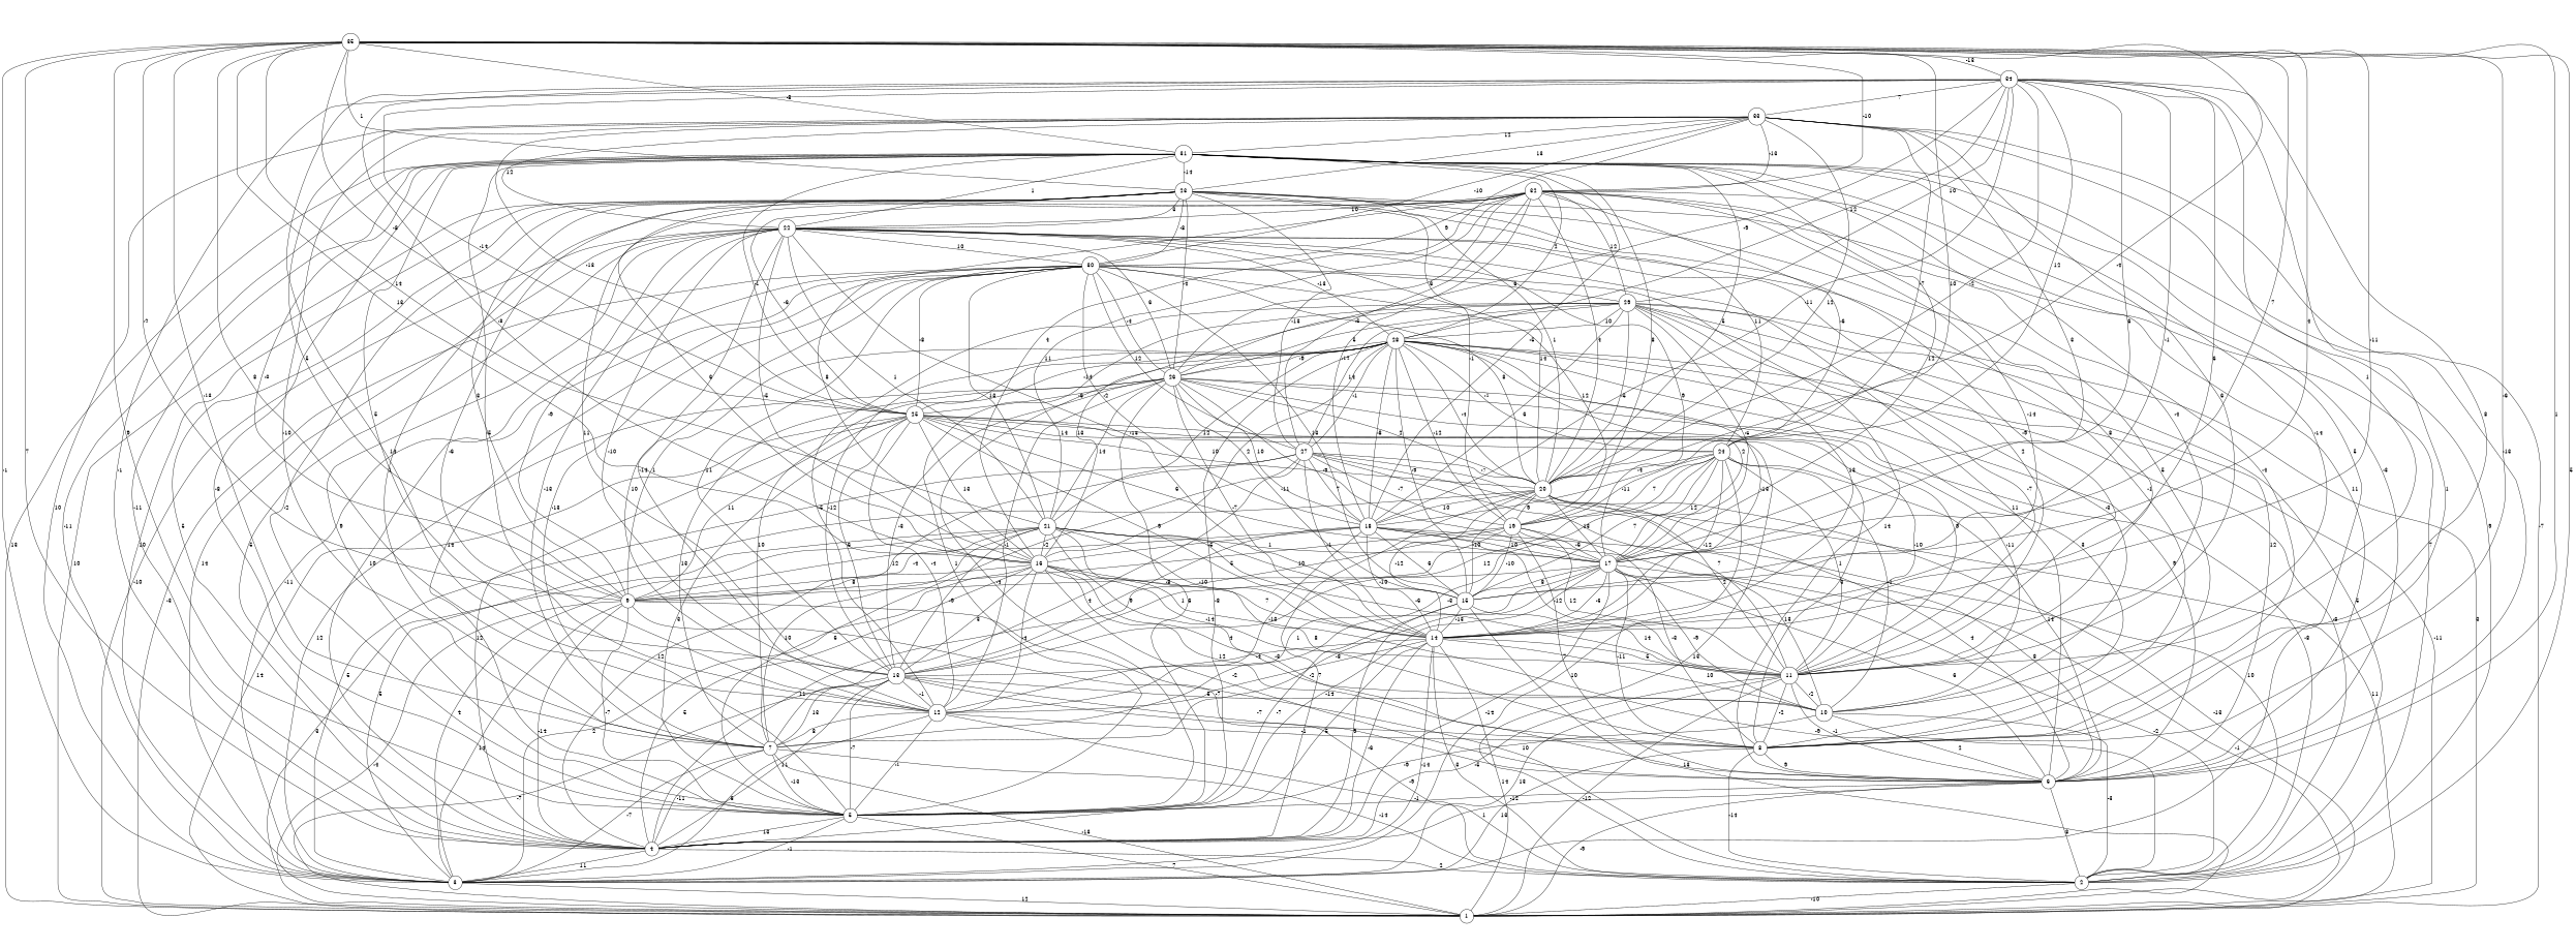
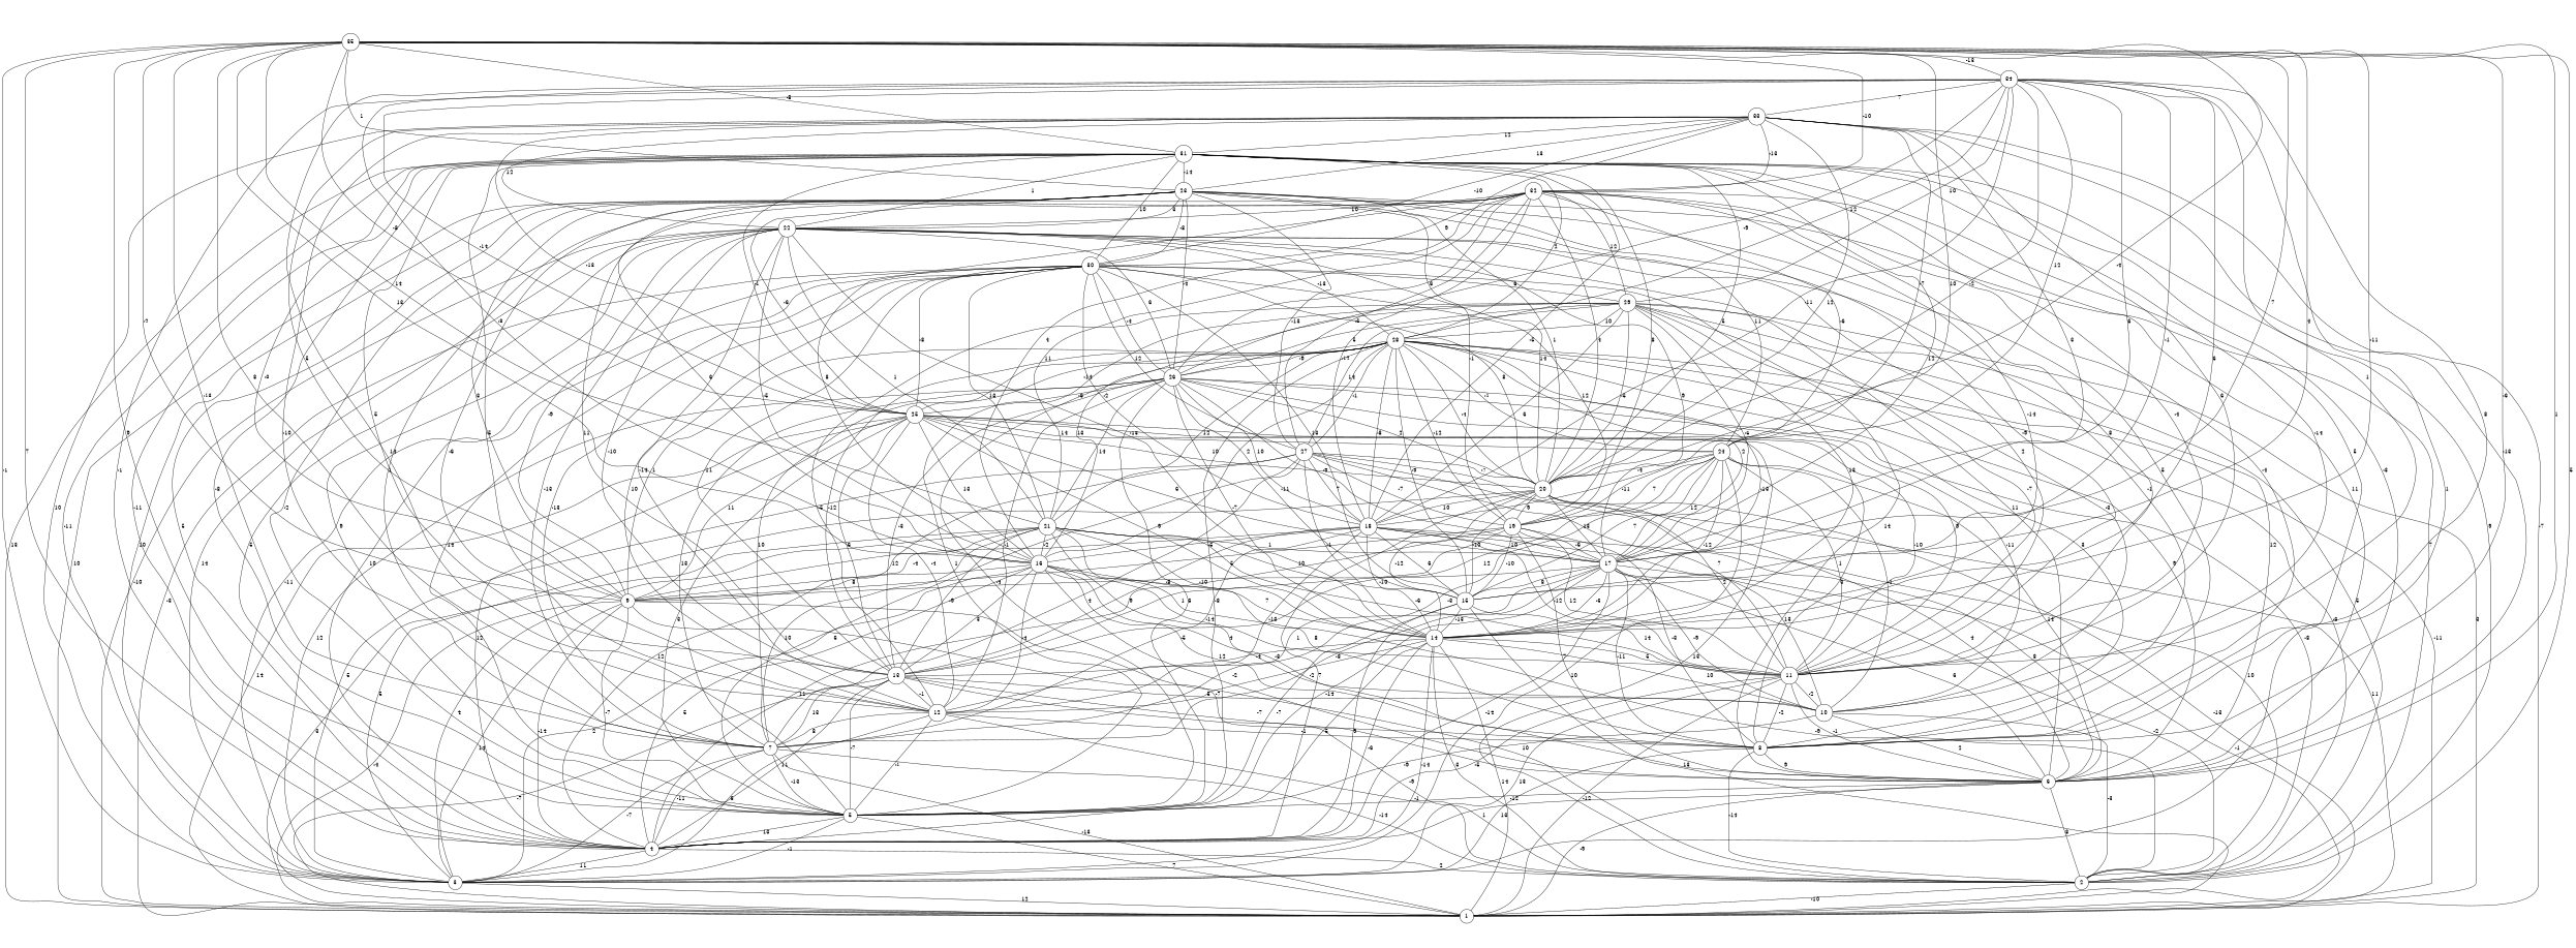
  graph {
    fontname="Helvetica,Arial,sans-serif"
    node [shape=circle]
    35
    2
    3
    4
    5
    6
    7
    8
    9
    12
    14
    15
    16
    17
    19
    20
    21
    23
    25
    31
    32
    34
    1
    11
    13
    10
    18
    22
    24
    28
    30
    26
    29
    27
    33
    35 -- 2 [label=5]
    35 -- 3 [label=-1]
    35 -- 4 [label=7]
    35 -- 5 [label=9]
    35 -- 6 [label=1]
    35 -- 7 [label=-13]
    35 -- 8 [label=-6]
    35 -- 9 [label=-2]
    35 -- 12 [label=8]
    35 -- 14 [label=-11]
    35 -- 15 [label=4]
    35 -- 16 [label=13]
    35 -- 17 [label=7]
    35 -- 19 [label=10]
    35 -- 20 [label=-4]
    35 -- 21 [label=14]
    35 -- 23 [label=1]
    35 -- 25 [label=-8]
    35 -- 31 [label=-8]
    35 -- 32 [label=-10]
    35 -- 34 [label=-13]
    2 -- 1 [label=-10]
    3 -- 1 [label=12]
    4 -- 2 [label=2]
    4 -- 3 [label=11]
    5 -- 3 [label=-1]
    5 -- 4 [label=13]
    5 -- 1 [label=7]
    6 -- 2 [label=8]
    6 -- 4 [label=1]
    6 -- 5 [label=-12]
    6 -- 1 [label=-9]
    7 -- 2 [label=-14]
    7 -- 3 [label=-7]
    7 -- 4 [label=-11]
    7 -- 5 [label=-13]
    7 -- 1 [label=-13]
    8 -- 2 [label=-14]
    8 -- 3 [label=13]
    8 -- 6 [label=9]
    9 -- 2 [label=10]
    9 -- 3 [label=14]
    9 -- 4 [label=-14]
    9 -- 5 [label=-7]
    9 -- 6 [label=-7]
    9 -- 1 [label=-4]
    12 -- 2 [label=-1]
    12 -- 3 [label=6]
    12 -- 5 [label=-1]
    12 -- 7 [label=8]
    12 -- 8 [label=-1]
    14 -- 2 [label=3]
    14 -- 3 [label=-14]
    14 -- 4 [label=-6]
    14 -- 5 [label=5]
    14 -- 12 [label=-2]
    14 -- 1 [label=14]
    14 -- 11 [label=5]
    14 -- 13 [label=-4]
    14 -- 10 [label=10]
    15 -- 4 [label=9]
    15 -- 5 [label=-7]
    15 -- 14 [label=-13]
    15 -- 1 [label=13]
    15 -- 11 [label=14]
    16 -- 2 [label=-9]
    16 -- 3 [label=2]
    16 -- 4 [label=5]
    16 -- 6 [label=-2]
    16 -- 8 [label=12]
    16 -- 9 [label=8]
    16 -- 12 [label=-4]
    16 -- 14 [label=7]
    16 -- 11 [label=-14]
    16 -- 13 [label=3]
    16 -- 10 [label=4]
    17 -- 2 [label=-2]
    17 -- 4 [label=-14]
    17 -- 5 [label=-14]
    17 -- 6 [label=6]
    17 -- 7 [label=-8]
    17 -- 8 [label=-11]
    17 -- 9 [label=-8]
    17 -- 12 [label=1]
    17 -- 14 [label=-6]
    17 -- 15 [label=8]
    17 -- 1 [label=-1]
    17 -- 10 [label=-9]
    19 -- 4 [label=11]
    19 -- 6 [label=7]
    19 -- 8 [label=-3]
    19 -- 9 [label=5]
    19 -- 15 [label=-10]
    19 -- 17 [label=-6]
    19 -- 11 [label=12]
    19 -- 13 [label=1]
    20 -- 3 [label=5]
    20 -- 4 [label=7]
    20 -- 6 [label=4]
    20 -- 14 [label=-12]
    20 -- 15 [label=-10]
    20 -- 17 [label=13]
    20 -- 19 [label=9]
    20 -- 1 [label=-13]
    20 -- 11 [label=2]
    20 -- 18 [label=10]
    21 -- 3 [label=4]
    21 -- 6 [label=-3]
    21 -- 7 [label=10]
    21 -- 8 [label=8]
    21 -- 9 [label=12]
    21 -- 14 [label=-10]
    21 -- 15 [label=10]
    21 -- 16 [label=-2]
    21 -- 17 [label=1]
    21 -- 1 [label=3]
    21 -- 11 [label=-6]
    21 -- 13 [label=-9]
    23 -- 2 [label=7]
    23 -- 3 [label=10]
    23 -- 4 [label=5]
    23 -- 5 [label=-2]
    23 -- 8 [label=5]
    23 -- 12 [label=-6]
    23 -- 16 [label=6]
    23 -- 19 [label=-1]
    23 -- 20 [label=1]
    23 -- 1 [label=10]
    23 -- 11 [label=-9]
    23 -- 22 [label=3]
    25 -- 2 [label=13]
    25 -- 4 [label=12]
    25 -- 5 [label=3]
    25 -- 8 [label=3]
    25 -- 9 [label=11]
    25 -- 12 [label=-4]
    25 -- 14 [label=9]
    25 -- 16 [label=13]
    25 -- 17 [label=6]
    25 -- 20 [label=10]
    25 -- 23 [label=-6]
    25 -- 1 [label=14]
    25 -- 11 [label=-10]
    25 -- 13 [label=6]
    25 -- 24 [label=14]
    31 -- 2 [label=9]
    31 -- 3 [label=-11]
    31 -- 4 [label=-11]
    31 -- 5 [label=-8]
    31 -- 6 [label=-3]
    31 -- 8 [label=5]
    31 -- 9 [label=-3]
    31 -- 12 [label=-5]
    31 -- 17 [label=12]
    31 -- 19 [label=8]
    31 -- 20 [label=5]
    31 -- 23 [label=-14]
    31 -- 25 [label=-1]
    31 -- 1 [label=13]
    31 -- 11 [label=-4]
    31 -- 13 [label=5]
    31 -- 10 [label=-14]
    31 -- 18 [label=-5]
    31 -- 22 [label=1]
    31 -- 28 [label=2]
-   22 -- 30 [label=10]
+   31 -- 30 [label=10]
    32 -- 6 [label=11]
    32 -- 7 [label=1]
    32 -- 8 [label=-4]
    32 -- 9 [label=3]
    32 -- 14 [label=-14]
    32 -- 16 [label=8]
    32 -- 20 [label=4]
    32 -- 21 [label=11]
    32 -- 11 [label=8]
    32 -- 13 [label=11]
    32 -- 18 [label=-12]
    32 -- 22 [label=10]
    32 -- 24 [label=-6]
    32 -- 30 [label=9]
    32 -- 26 [label=6]
    32 -- 29 [label=12]
    32 -- 27 [label=-5]
    34 -- 3 [label=1]
    34 -- 4 [label=-1]
    34 -- 5 [label=14]
    34 -- 8 [label=8]
    34 -- 14 [label=6]
    34 -- 15 [label=-1]
    34 -- 16 [label=-8]
    34 -- 17 [label=6]
    34 -- 20 [label=-2]
    34 -- 25 [label=-14]
    34 -- 11 [label=1]
    34 -- 18 [label=-11]
    34 -- 24 [label=12]
    34 -- 28 [label=12]
    34 -- 26 [label=-9]
    34 -- 29 [label=10]
    34 -- 33 [label=7]
    11 -- 3 [label=13]
    11 -- 4 [label=-5]
    11 -- 6 [label=-1]
    11 -- 8 [label=-2]
    11 -- 1 [label=-12]
    11 -- 10 [label=-2]
    13 -- 2 [label=-9]
    13 -- 4 [label=11]
    13 -- 5 [label=-7]
    13 -- 7 [label=13]
    13 -- 8 [label=-7]
    13 -- 12 [label=-1]
    13 -- 1 [label=-7]
    13 -- 10 [label=5]
    10 -- 2 [label=-3]
    10 -- 5 [label=-9]
    10 -- 6 [label=2]
    18 -- 6 [label=8]
+   18 -- 7 [label=-5]
    18 -- 9 [label=-4]
    18 -- 12 [label=-13]
    18 -- 14 [label=-10]
    18 -- 15 [label=6]
    18 -- 16 [label=-5]
    18 -- 17 [label=10]
    18 -- 11 [label=-12]
    18 -- 13 [label=9]
    18 -- 10 [label=13]
    22 -- 3 [label=14]
    22 -- 4 [label=5]
    22 -- 5 [label=9]
    22 -- 6 [label=11]
    22 -- 7 [label=-13]
    22 -- 8 [label=-1]
    22 -- 9 [label=-9]
    22 -- 12 [label=-14]
    22 -- 14 [label=-13]
    22 -- 16 [label=-5]
    22 -- 17 [label=9]
    22 -- 20 [label=14]
    22 -- 21 [label=1]
    22 -- 1 [label=-10]
    22 -- 11 [label=2]
    22 -- 13 [label=-10]
    24 -- 3 [label=10]
    24 -- 6 [label=14]
    24 -- 7 [label=-3]
    24 -- 14 [label=-12]
    24 -- 15 [label=7]
    24 -- 17 [label=12]
    24 -- 19 [label=7]
    24 -- 20 [label=-4]
    24 -- 23 [label=11]
    24 -- 11 [label=1]
    24 -- 13 [label=12]
    24 -- 10 [label=-1]
    24 -- 18 [label=-11]
    28 -- 2 [label=-6]
    28 -- 4 [label=-8]
    28 -- 5 [label=-4]
    28 -- 6 [label=9]
    28 -- 7 [label=10]
    28 -- 8 [label=3]
    28 -- 9 [label=1]
    28 -- 14 [label=-13]
    28 -- 15 [label=-9]
    28 -- 16 [label=2]
    28 -- 17 [label=2]
    28 -- 19 [label=-12]
    28 -- 20 [label=-4]
    28 -- 21 [label=12]
    28 -- 25 [label=-14]
    28 -- 1 [label=-11]
    28 -- 13 [label=-12]
    28 -- 18 [label=-8]
    28 -- 22 [label=-13]
    28 -- 24 [label=-1]
    28 -- 26 [label=-9]
    28 -- 27 [label=-1]
    30 -- 3 [label=-11]
    30 -- 4 [label=10]
    30 -- 5 [label=14]
    30 -- 6 [label=14]
    30 -- 7 [label=-13]
    30 -- 12 [label=10]
    30 -- 15 [label=13]
    30 -- 19 [label=12]
    30 -- 20 [label=8]
    30 -- 21 [label=13]
    30 -- 23 [label=-8]
    30 -- 25 [label=-8]
    30 -- 1 [label=-3]
    30 -- 13 [label=11]
    30 -- 18 [label=-2]
    30 -- 26 [label=-4]
    30 -- 29 [label=6]
    30 -- 27 [label=12]
    26 -- 2 [label=-8]
    26 -- 3 [label=12]
    26 -- 5 [label=6]
    26 -- 7 [label=13]
    26 -- 12 [label=-1]
    26 -- 14 [label=-7]
    26 -- 15 [label=-11]
    26 -- 17 [label=-9]
    26 -- 20 [label=2]
    26 -- 21 [label=14]
    26 -- 23 [label=-4]
    26 -- 25 [label=-6]
    26 -- 11 [label=9]
    26 -- 13 [label=-3]
    26 -- 10 [label=-11]
    26 -- 18 [label=10]
    26 -- 22 [label=6]
    29 -- 2 [label=5]
    29 -- 5 [label=1]
    29 -- 6 [label=12]
    29 -- 12 [label=-5]
    29 -- 14 [label=13]
    29 -- 16 [label=13]
    29 -- 17 [label=-5]
    29 -- 20 [label=-5]
    29 -- 1 [label=3]
    29 -- 11 [label=-7]
    29 -- 10 [label=-3]
    29 -- 18 [label=6]
    29 -- 28 [label=10]
    29 -- 26 [label=5]
    29 -- 27 [label=14]
    27 -- 2 [label=10]
    27 -- 3 [label=5]
    27 -- 4 [label=12]
    27 -- 5 [label=6]
    27 -- 7 [label=4]
    27 -- 14 [label=-1]
    27 -- 19 [label=-7]
    27 -- 20 [label=-7]
    27 -- 23 [label=-13]
    27 -- 1 [label=11]
    27 -- 11 [label=7]
    27 -- 18 [label=7]
    33 -- 3 [label=10]
    33 -- 6 [label=-13]
    33 -- 7 [label=-10]
    33 -- 9 [label=5]
    33 -- 16 [label=4]
    33 -- 17 [label=3]
    33 -- 20 [label=12]
    33 -- 23 [label=13]
    33 -- 25 [label=-13]
    33 -- 31 [label=12]
    33 -- 32 [label=-13]
    33 -- 1 [label=-7]
    33 -- 11 [label=6]
    33 -- 22 [label=12]
    33 -- 24 [label=-7]
    33 -- 30 [label=-10]
  }
